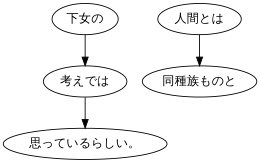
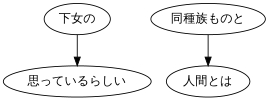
  digraph {
    fontname=Nunito
    node [fontname=Nunito]
    edge [fontname=Nunito]
    n1 [label="下女の"]
-   n2 [label="考えでは"]
-   n3 [label="思っているらしい。"]
+   n2 [label="思っているらしい"]
    n4 [label="人間とは"]
    n5 [label="同種族ものと"]
    n1 -> n2
-   n2 -> n3
-   n4 -> n5
+   n5 -> n4
  }
